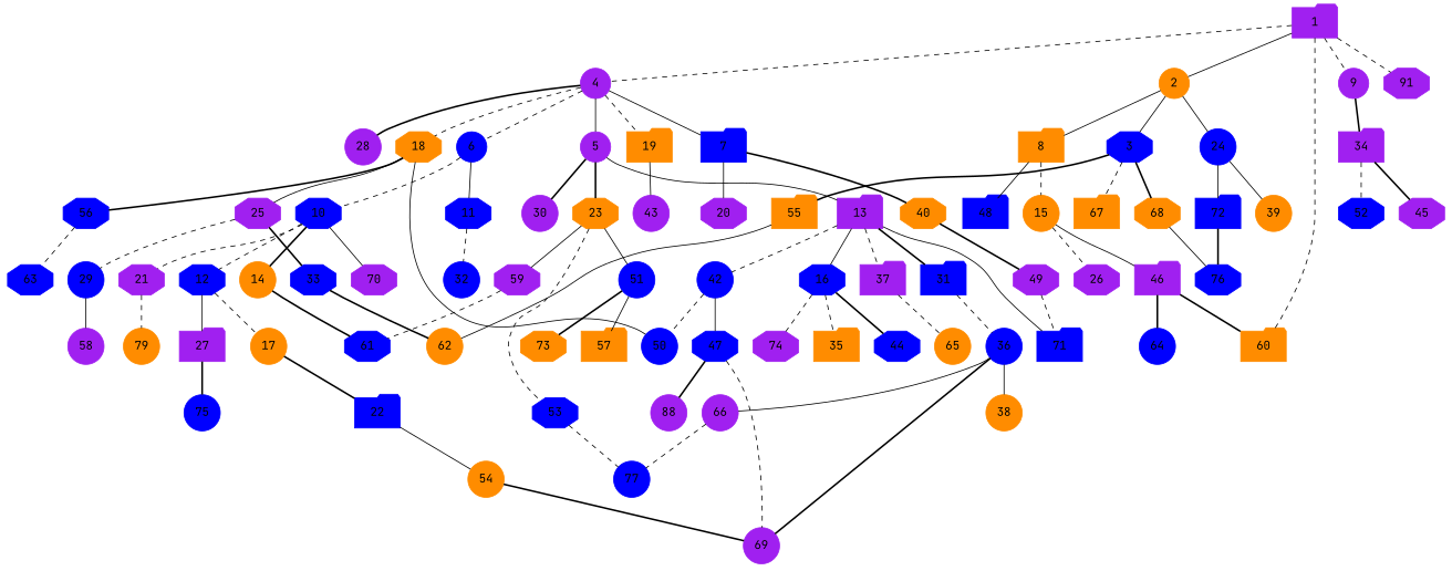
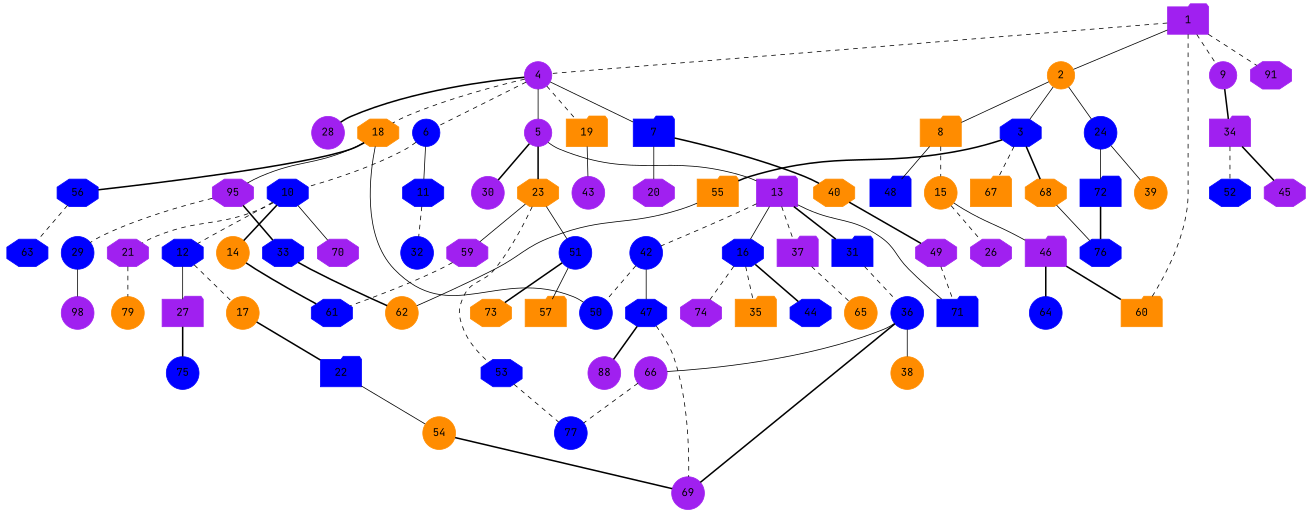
  graph {
    fontname="JetBrains Mono"
    node [color=blue fontname="JetBrains Mono" shape=circle style=filled]
    edge [fontname="JetBrains Mono" style=dashed]
    1 [color=purple shape=folder]
    2 [color=darkorange]
    4 [color=purple]
    9 [color=purple]
    n5 [color=purple label=91 shape=octagon]
    60 [color=darkorange shape=folder]
    3 [shape=octagon]
    8 [color=darkorange shape=folder]
    24
    5 [color=purple]
    6
    7 [shape=folder]
    18 [color=darkorange shape=octagon]
    19 [color=darkorange shape=folder]
    28 [color=purple]
    34 [color=purple shape=folder]
    55 [color=darkorange shape=folder]
    67 [color=darkorange shape=folder]
    68 [color=darkorange shape=octagon]
    15 [color=darkorange]
    48 [shape=folder]
    39 [color=darkorange]
    72 [shape=folder]
    62 [color=darkorange]
    76 [shape=octagon]
    13 [color=purple shape=folder]
    23 [color=darkorange shape=octagon]
    30 [color=purple]
    10 [shape=octagon]
    11 [shape=octagon]
    20 [color=purple shape=octagon]
    40 [color=darkorange shape=octagon]
-   25 [color=purple shape=octagon]
+   25 [color=purple shape=octagon label=95]
    50
    56 [shape=octagon]
    43 [color=purple]
    16 [shape=octagon]
    31 [shape=folder]
    37 [color=purple shape=folder]
    42
    71 [shape=folder]
    51
    53 [shape=octagon]
    59 [color=purple shape=octagon]
    12 [shape=octagon]
    14 [color=darkorange]
    21 [color=purple shape=octagon]
    70 [color=purple shape=octagon]
    32
    49 [color=purple shape=octagon]
    26 [color=purple shape=octagon]
    46 [color=purple shape=folder]
    45 [color=purple shape=octagon]
    52 [shape=octagon]
    17 [color=darkorange]
    27 [color=purple shape=folder]
    61 [shape=octagon]
    79 [color=darkorange]
    22 [shape=folder]
    75
    35 [color=darkorange shape=folder]
    44 [shape=octagon]
    74 [color=purple shape=octagon]
    36
    65 [color=darkorange]
    47 [shape=octagon]
    64
    54 [color=darkorange]
    29
    33 [shape=octagon]
    63 [shape=octagon]
    69 [color=purple]
    57 [color=darkorange shape=folder]
    73 [color=darkorange shape=octagon]
    77
-   58 [color=purple]
+   58 [color=purple label=98]
    38 [color=darkorange]
    66 [color=purple]
    n79 [color=purple label=88]
    1 -- 2 [style=solid]
    1 -- 4
    1 -- 9
    1 -- n5
    1 -- 60
    2 -- 3 [style=solid]
    2 -- 8 [style=solid]
    2 -- 24 [style=solid]
    4 -- 5 [style=solid]
    4 -- 6
    4 -- 7 [style=solid]
    4 -- 18
    4 -- 19
    4 -- 28 [style=bold]
    9 -- 34 [style=bold]
    3 -- 55 [style=bold]
    3 -- 67
    3 -- 68 [style=bold]
    8 -- 15
    8 -- 48 [style=solid]
    24 -- 39 [style=solid]
    24 -- 72 [style=solid]
    5 -- 13 [style=solid]
    5 -- 23 [style=bold]
    5 -- 30 [style=bold]
    6 -- 10
    6 -- 11 [style=solid]
    7 -- 20 [style=solid]
    7 -- 40 [style=bold]
    18 -- 25 [style=solid]
    18 -- 50 [style=solid]
    18 -- 56 [style=bold]
    19 -- 43 [style=solid]
    34 -- 45 [style=bold]
    34 -- 52
    55 -- 62 [style=solid]
    68 -- 76 [style=solid]
    15 -- 26
    15 -- 46 [style=solid]
    72 -- 76 [style=bold]
    13 -- 16 [style=solid]
    13 -- 31 [style=bold]
    13 -- 37
    13 -- 42
    13 -- 71 [style=solid]
    23 -- 51 [style=solid]
    23 -- 53
    23 -- 59 [style=solid]
    10 -- 12
    10 -- 14 [style=bold]
    10 -- 21
    10 -- 70 [style=solid]
    11 -- 32
    40 -- 49 [style=bold]
    25 -- 29
    25 -- 33 [style=bold]
    56 -- 63
    16 -- 35
    16 -- 44 [style=bold]
    16 -- 74
    31 -- 36
    37 -- 65
    42 -- 50
    42 -- 47 [style=solid]
    51 -- 57 [style=solid]
    51 -- 73 [style=bold]
    53 -- 77
    59 -- 61
    12 -- 17
    12 -- 27 [style=solid]
    14 -- 61 [style=bold]
    21 -- 79
    49 -- 71
    46 -- 60 [style=bold]
    46 -- 64 [style=bold]
    17 -- 22 [style=bold]
    27 -- 75 [style=bold]
    22 -- 54 [style=solid]
    36 -- 69 [style=bold]
    36 -- 38 [style=solid]
    36 -- 66 [style=solid]
    47 -- 69
    47 -- n79 [style=bold]
    54 -- 69 [style=bold]
    29 -- 58 [style=solid]
    33 -- 62 [style=bold]
    66 -- 77
  }
